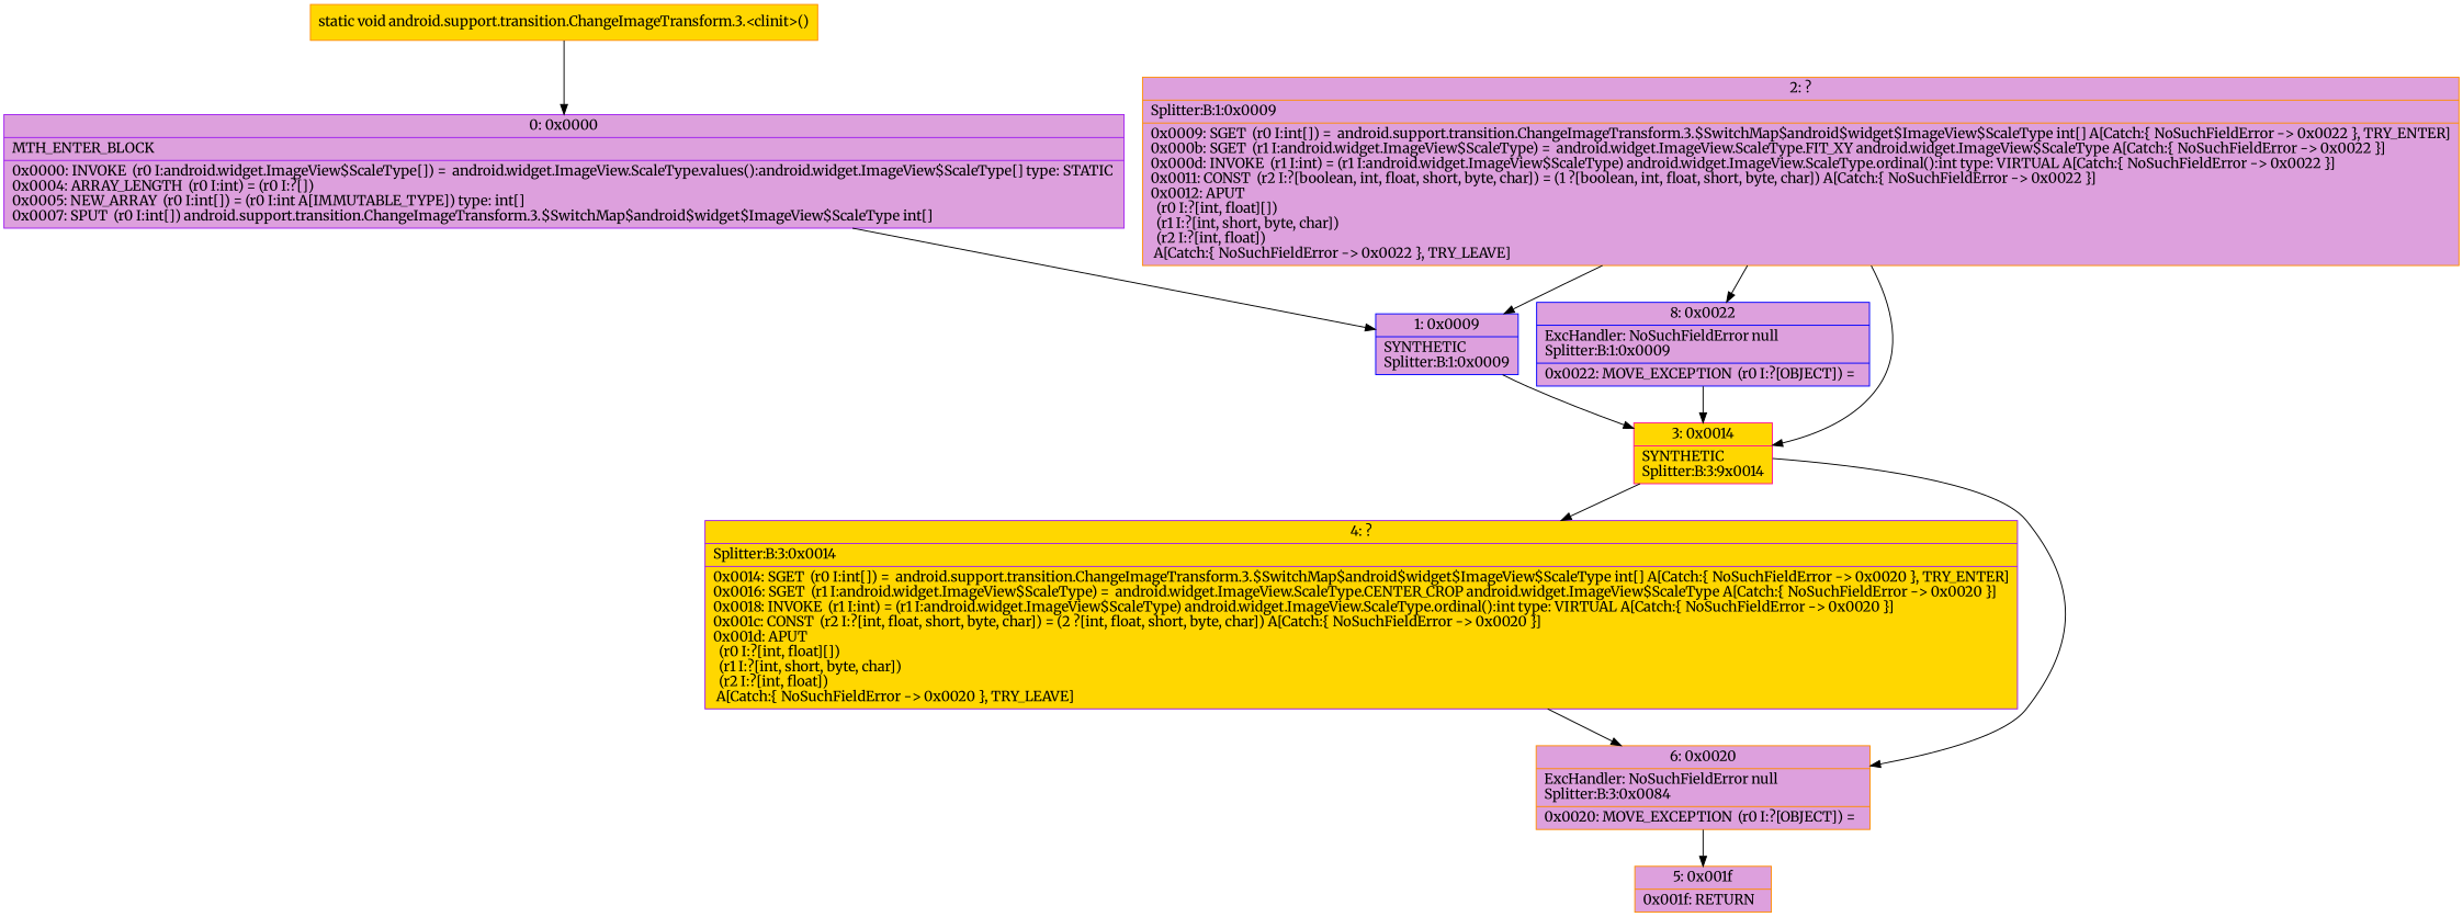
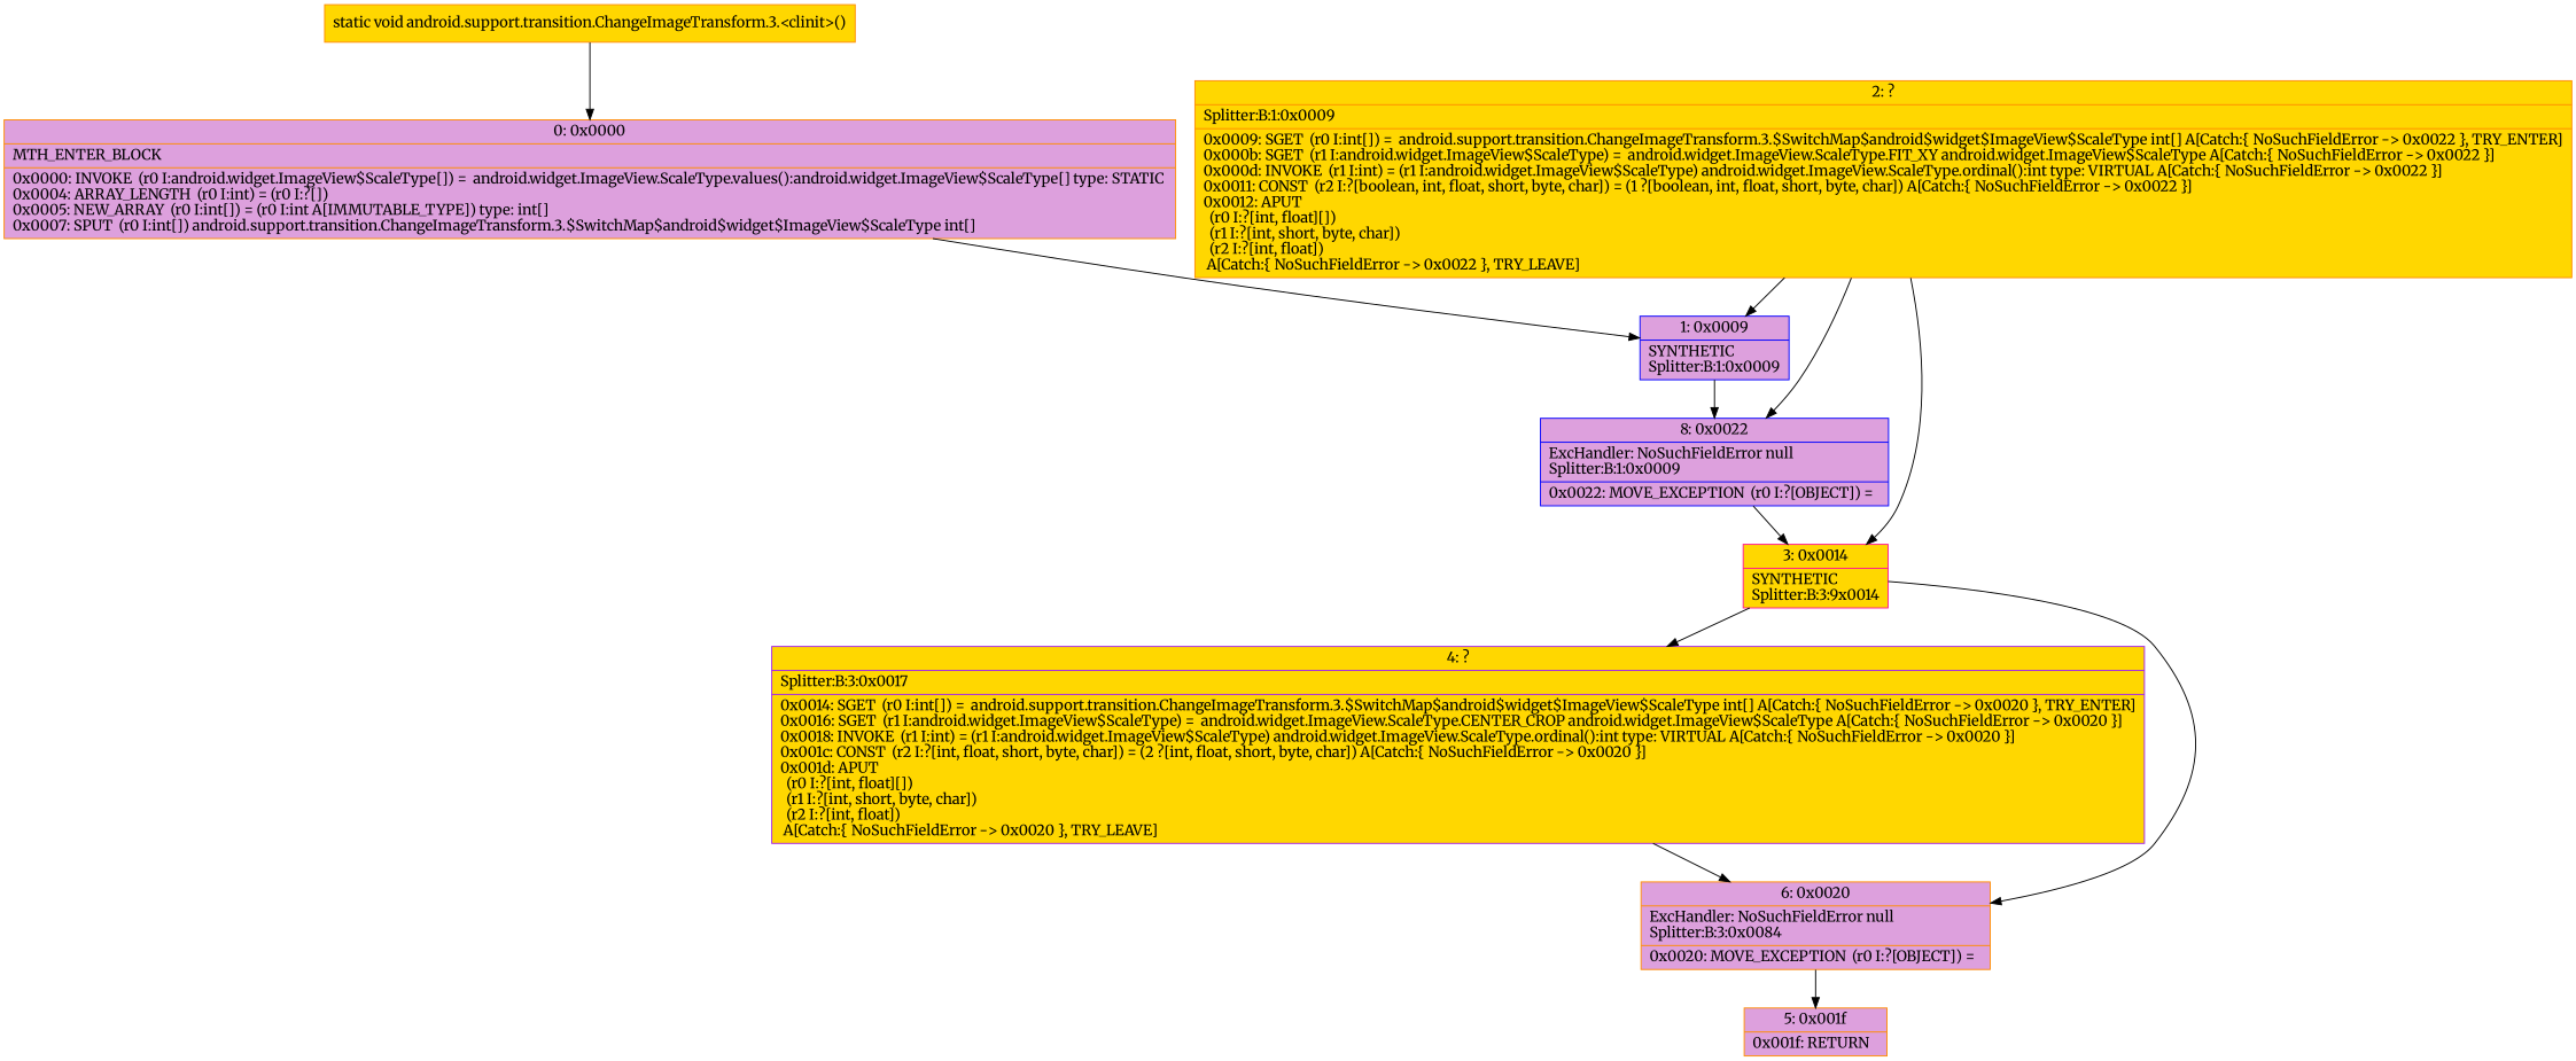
  digraph {
    fontname=Merriweather
    node [color=darkorange fillcolor=plum fontname=Merriweather shape=record style=filled]
    edge [fontname=Merriweather]
-   n1 [color=purple label="{0\:\ 0x0000|MTH_ENTER_BLOCK\l|0x0000: INVOKE  (r0 I:android.widget.ImageView$ScaleType[]) =  android.widget.ImageView.ScaleType.values():android.widget.ImageView$ScaleType[] type: STATIC \l0x0004: ARRAY_LENGTH  (r0 I:int) = (r0 I:?[]) \l0x0005: NEW_ARRAY  (r0 I:int[]) = (r0 I:int A[IMMUTABLE_TYPE]) type: int[] \l0x0007: SPUT  (r0 I:int[]) android.support.transition.ChangeImageTransform.3.$SwitchMap$android$widget$ImageView$ScaleType int[] \l}"]
+   n1 [label="{0\:\ 0x0000|MTH_ENTER_BLOCK\l|0x0000: INVOKE  (r0 I:android.widget.ImageView$ScaleType[]) =  android.widget.ImageView.ScaleType.values():android.widget.ImageView$ScaleType[] type: STATIC \l0x0004: ARRAY_LENGTH  (r0 I:int) = (r0 I:?[]) \l0x0005: NEW_ARRAY  (r0 I:int[]) = (r0 I:int A[IMMUTABLE_TYPE]) type: int[] \l0x0007: SPUT  (r0 I:int[]) android.support.transition.ChangeImageTransform.3.$SwitchMap$android$widget$ImageView$ScaleType int[] \l}"]
    n2 [color=blue label="{1\:\ 0x0009|SYNTHETIC\lSplitter:B:1:0x0009\l}"]
    n3 [color=blue label="{8\:\ 0x0022|ExcHandler: NoSuchFieldError null\lSplitter:B:1:0x0009\l|0x0022: MOVE_EXCEPTION  (r0 I:?[OBJECT]) =  \l}"]
-   n4 [label="{2\:\ ?|Splitter:B:1:0x0009\l|0x0009: SGET  (r0 I:int[]) =  android.support.transition.ChangeImageTransform.3.$SwitchMap$android$widget$ImageView$ScaleType int[] A[Catch:\{ NoSuchFieldError \-\> 0x0022 \}, TRY_ENTER]\l0x000b: SGET  (r1 I:android.widget.ImageView$ScaleType) =  android.widget.ImageView.ScaleType.FIT_XY android.widget.ImageView$ScaleType A[Catch:\{ NoSuchFieldError \-\> 0x0022 \}]\l0x000d: INVOKE  (r1 I:int) = (r1 I:android.widget.ImageView$ScaleType) android.widget.ImageView.ScaleType.ordinal():int type: VIRTUAL A[Catch:\{ NoSuchFieldError \-\> 0x0022 \}]\l0x0011: CONST  (r2 I:?[boolean, int, float, short, byte, char]) = (1 ?[boolean, int, float, short, byte, char]) A[Catch:\{ NoSuchFieldError \-\> 0x0022 \}]\l0x0012: APUT  \l  (r0 I:?[int, float][])\l  (r1 I:?[int, short, byte, char])\l  (r2 I:?[int, float])\l A[Catch:\{ NoSuchFieldError \-\> 0x0022 \}, TRY_LEAVE]\l}"]
+   n4 [fillcolor=gold label="{2\:\ ?|Splitter:B:1:0x0009\l|0x0009: SGET  (r0 I:int[]) =  android.support.transition.ChangeImageTransform.3.$SwitchMap$android$widget$ImageView$ScaleType int[] A[Catch:\{ NoSuchFieldError \-\> 0x0022 \}, TRY_ENTER]\l0x000b: SGET  (r1 I:android.widget.ImageView$ScaleType) =  android.widget.ImageView.ScaleType.FIT_XY android.widget.ImageView$ScaleType A[Catch:\{ NoSuchFieldError \-\> 0x0022 \}]\l0x000d: INVOKE  (r1 I:int) = (r1 I:android.widget.ImageView$ScaleType) android.widget.ImageView.ScaleType.ordinal():int type: VIRTUAL A[Catch:\{ NoSuchFieldError \-\> 0x0022 \}]\l0x0011: CONST  (r2 I:?[boolean, int, float, short, byte, char]) = (1 ?[boolean, int, float, short, byte, char]) A[Catch:\{ NoSuchFieldError \-\> 0x0022 \}]\l0x0012: APUT  \l  (r0 I:?[int, float][])\l  (r1 I:?[int, short, byte, char])\l  (r2 I:?[int, float])\l A[Catch:\{ NoSuchFieldError \-\> 0x0022 \}, TRY_LEAVE]\l}"]
    n5 [color=deeppink fillcolor=gold label="{3\:\ 0x0014|SYNTHETIC\lSplitter:B:3:9x0014\l}"]
-   n6 [color=purple fillcolor=gold label="{4\:\ ?|Splitter:B:3:0x0014\l|0x0014: SGET  (r0 I:int[]) =  android.support.transition.ChangeImageTransform.3.$SwitchMap$android$widget$ImageView$ScaleType int[] A[Catch:\{ NoSuchFieldError \-\> 0x0020 \}, TRY_ENTER]\l0x0016: SGET  (r1 I:android.widget.ImageView$ScaleType) =  android.widget.ImageView.ScaleType.CENTER_CROP android.widget.ImageView$ScaleType A[Catch:\{ NoSuchFieldError \-\> 0x0020 \}]\l0x0018: INVOKE  (r1 I:int) = (r1 I:android.widget.ImageView$ScaleType) android.widget.ImageView.ScaleType.ordinal():int type: VIRTUAL A[Catch:\{ NoSuchFieldError \-\> 0x0020 \}]\l0x001c: CONST  (r2 I:?[int, float, short, byte, char]) = (2 ?[int, float, short, byte, char]) A[Catch:\{ NoSuchFieldError \-\> 0x0020 \}]\l0x001d: APUT  \l  (r0 I:?[int, float][])\l  (r1 I:?[int, short, byte, char])\l  (r2 I:?[int, float])\l A[Catch:\{ NoSuchFieldError \-\> 0x0020 \}, TRY_LEAVE]\l}"]
+   n6 [color=purple fillcolor=gold label="{4\:\ ?|Splitter:B:3:0x0017\l|0x0014: SGET  (r0 I:int[]) =  android.support.transition.ChangeImageTransform.3.$SwitchMap$android$widget$ImageView$ScaleType int[] A[Catch:\{ NoSuchFieldError \-\> 0x0020 \}, TRY_ENTER]\l0x0016: SGET  (r1 I:android.widget.ImageView$ScaleType) =  android.widget.ImageView.ScaleType.CENTER_CROP android.widget.ImageView$ScaleType A[Catch:\{ NoSuchFieldError \-\> 0x0020 \}]\l0x0018: INVOKE  (r1 I:int) = (r1 I:android.widget.ImageView$ScaleType) android.widget.ImageView.ScaleType.ordinal():int type: VIRTUAL A[Catch:\{ NoSuchFieldError \-\> 0x0020 \}]\l0x001c: CONST  (r2 I:?[int, float, short, byte, char]) = (2 ?[int, float, short, byte, char]) A[Catch:\{ NoSuchFieldError \-\> 0x0020 \}]\l0x001d: APUT  \l  (r0 I:?[int, float][])\l  (r1 I:?[int, short, byte, char])\l  (r2 I:?[int, float])\l A[Catch:\{ NoSuchFieldError \-\> 0x0020 \}, TRY_LEAVE]\l}"]
    n7 [label="{6\:\ 0x0020|ExcHandler: NoSuchFieldError null\lSplitter:B:3:0x0084\l|0x0020: MOVE_EXCEPTION  (r0 I:?[OBJECT]) =  \l}"]
    n8 [label="{5\:\ 0x001f|0x001f: RETURN   \l}"]
    n9 [fillcolor=gold label="{static void android.support.transition.ChangeImageTransform.3.\<clinit\>() }"]
    n1 -> n2
-   n2 -> n5
+   n2 -> n3
    n3 -> n5
    n4 -> n2
    n4 -> n3
    n4 -> n5
    n5 -> n6
    n5 -> n7
    n6 -> n7
    n7 -> n8
    n9 -> n1
  }
